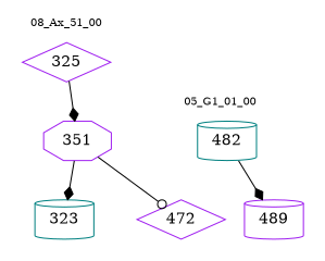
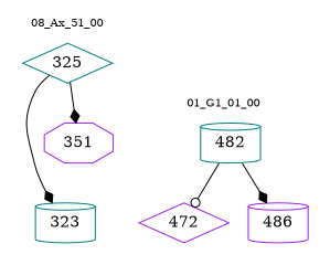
  digraph {
    node [color=purple shape=cylinder]
    edge [arrowhead=diamond color=black]
-   n1 [label=325 shape=diamond]
+   n1 [color=teal label=325 shape=diamond]
    n2 [color=teal label=323]
    n3 [label=351 shape=octagon]
    n4 [color=teal label=482]
    n5 [label=472 shape=diamond]
-   n6 [label=489]
+   n6 [label=486]
    subgraph cluster_1 {
      color=white
      fontsize=10
      label="08_Ax_51_00"
      n1
      n2
      n3
    }
    subgraph cluster_2 {
      color=white
      fontsize=10
-     label="05_G1_01_00"
+     label="01_G1_01_00"
      n4
      n5
      n6
    }
-   n3 -> n2
+   n1 -> n2
    n1 -> n3
-   n3 -> n5 [arrowhead=odot]
+   n4 -> n5 [arrowhead=odot]
    n4 -> n6
  }
